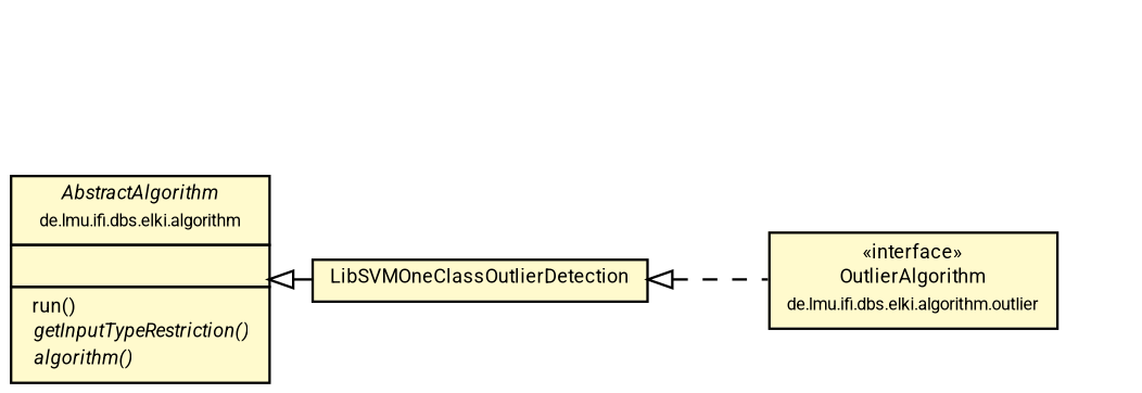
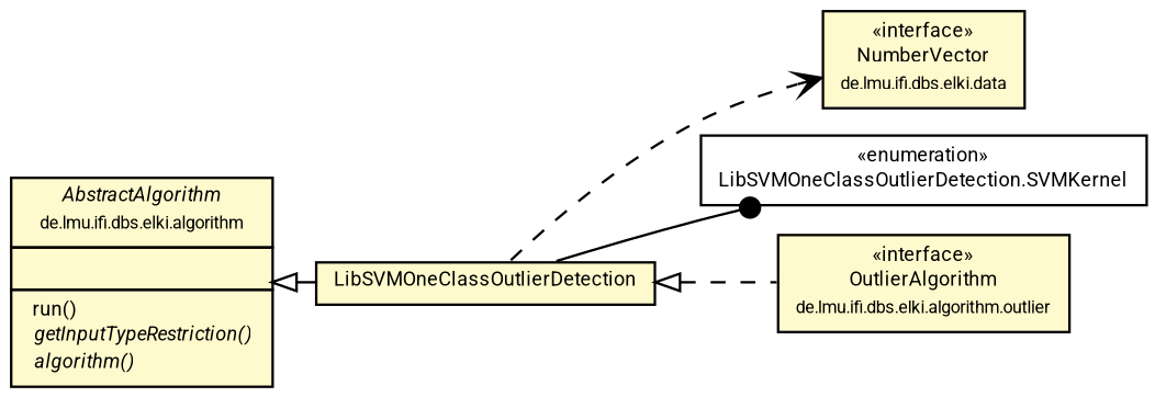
  digraph {
    nodesep=0.15
    rankdir=LR
    ranksep=0.25
    node [fontcolor=black fontname=Roboto fontsize=8 margin=0 shape=plaintext]
    edge [color=black fontname=Roboto fontsize=7 labelfontname=Roboto labelfontsize=7]
+   n1 [height=0 label=<<table title="de.lmu.ifi.dbs.elki.data.NumberVector" border="0" cellborder="1" cellspacing="0" cellpadding="2" bgcolor="LemonChiffon" href="../../../data/NumberVector.html" target="_parent"> 		<tr><td><table border="0" cellspacing="0" cellpadding="1"> 		<tr><td align="center" balign="center"> &#171;interface&#187; </td></tr> 		<tr><td align="center" balign="center"> <font face="Roboto">NumberVector</font> </td></tr> 		<tr><td align="center" balign="center"> <font face="Roboto" point-size="7.0">de.lmu.ifi.dbs.elki.data</font> </td></tr> 		</table></td></tr> 		</table>> width=0]
    n2 [height=0 label=<<table title="de.lmu.ifi.dbs.elki.algorithm.AbstractAlgorithm" border="0" cellborder="1" cellspacing="0" cellpadding="2" bgcolor="LemonChiffon" href="../../AbstractAlgorithm.html" target="_parent"> 		<tr><td><table border="0" cellspacing="0" cellpadding="1"> 		<tr><td align="center" balign="center"> <font face="Roboto"><i>AbstractAlgorithm</i></font> </td></tr> 		<tr><td align="center" balign="center"> <font face="Roboto" point-size="7.0">de.lmu.ifi.dbs.elki.algorithm</font> </td></tr> 		</table></td></tr> 		<tr><td><table border="0" cellspacing="0" cellpadding="1"> 		<tr><td align="left" balign="left">  </td></tr> 		</table></td></tr> 		<tr><td><table border="0" cellspacing="0" cellpadding="1"> 		<tr><td align="left" balign="left">  run() </td></tr> 		<tr><td align="left" balign="left"> <i> getInputTypeRestriction()</i> </td></tr> 		<tr><td align="left" balign="left"> <i> algorithm()</i> </td></tr> 		</table></td></tr> 		</table>> width=0]
    n3 [height=0 label=<<table title="de.lmu.ifi.dbs.elki.algorithm.outlier.svm.LibSVMOneClassOutlierDetection" border="0" cellborder="1" cellspacing="0" cellpadding="2" bgcolor="lemonChiffon" href="LibSVMOneClassOutlierDetection.html" target="_parent"> 		<tr><td><table border="0" cellspacing="0" cellpadding="1"> 		<tr><td align="center" balign="center"> <font face="Roboto">LibSVMOneClassOutlierDetection</font> </td></tr> 		</table></td></tr> 		</table>> width=0]
+   n4 [height=0 label=<<table title="de.lmu.ifi.dbs.elki.algorithm.outlier.svm.LibSVMOneClassOutlierDetection.SVMKernel" border="0" cellborder="1" cellspacing="0" cellpadding="2" href="LibSVMOneClassOutlierDetection.SVMKernel.html" target="_parent"> 		<tr><td><table border="0" cellspacing="0" cellpadding="1"> 		<tr><td align="center" balign="center"> &#171;enumeration&#187; </td></tr> 		<tr><td align="center" balign="center"> <font face="Roboto">LibSVMOneClassOutlierDetection.SVMKernel</font> </td></tr> 		</table></td></tr> 		</table>> width=0]
    n5 [height=0 label=<<table title="de.lmu.ifi.dbs.elki.algorithm.outlier.OutlierAlgorithm" border="0" cellborder="1" cellspacing="0" cellpadding="2" bgcolor="LemonChiffon" href="../OutlierAlgorithm.html" target="_parent"> 		<tr><td><table border="0" cellspacing="0" cellpadding="1"> 		<tr><td align="center" balign="center"> &#171;interface&#187; </td></tr> 		<tr><td align="center" balign="center"> <font face="Roboto">OutlierAlgorithm</font> </td></tr> 		<tr><td align="center" balign="center"> <font face="Roboto" point-size="7.0">de.lmu.ifi.dbs.elki.algorithm.outlier</font> </td></tr> 		</table></td></tr> 		</table>> width=0]
    n2 -> n3 [arrowtail=empty dir=back weight=10]
+   n3 -> n1 [arrowhead=vee style=dashed weight=0]
+   n3 -> n4 [arrowhead=dot weight=1]
    n3 -> n5 [arrowtail=empty dir=back style=dashed weight=9]
  }
